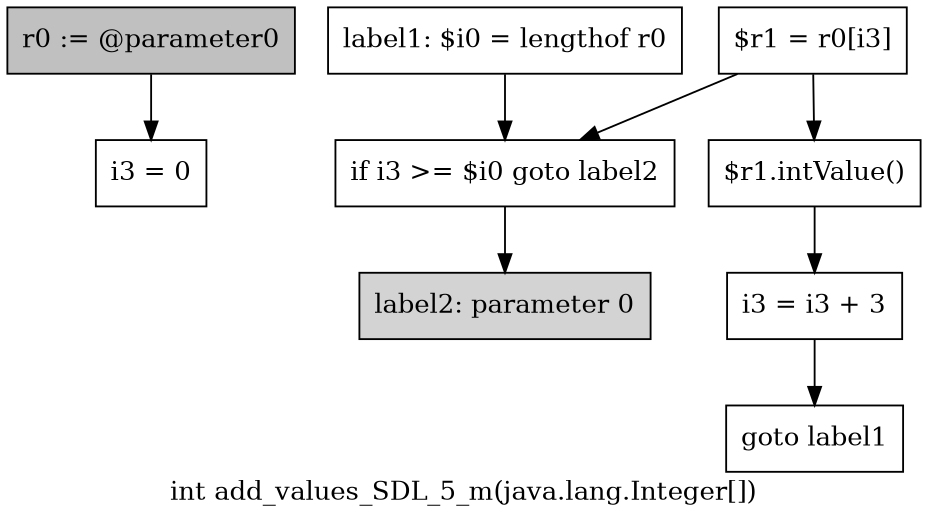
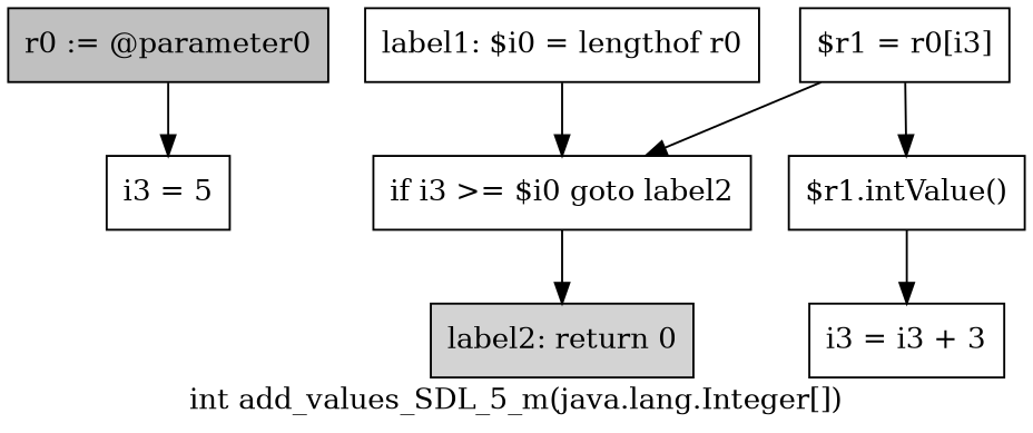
  digraph {
    label="int add_values_SDL_5_m(java.lang.Integer[])"
    node [shape=box]
    n1 [fillcolor=gray label="r0 := @parameter0" style=filled]
-   n2 [label="i3 = 0"]
+   n2 [label="i3 = 5"]
    n3 [label="label1: $i0 = lengthof r0"]
    n4 [label="if i3 >= $i0 goto label2"]
-   n5 [fillcolor=lightgray label="label2: parameter 0" style=filled]
+   n5 [fillcolor=lightgray label="label2: return 0" style=filled]
    n6 [label="$r1 = r0[i3]"]
    n7 [label="$r1.intValue()"]
    n8 [label="i3 = i3 + 3"]
-   n9 [label="goto label1"]
    n1 -> n2
    n3 -> n4
    n4 -> n5
    n6 -> n4
    n6 -> n7
    n7 -> n8
-   n8 -> n9
  }
